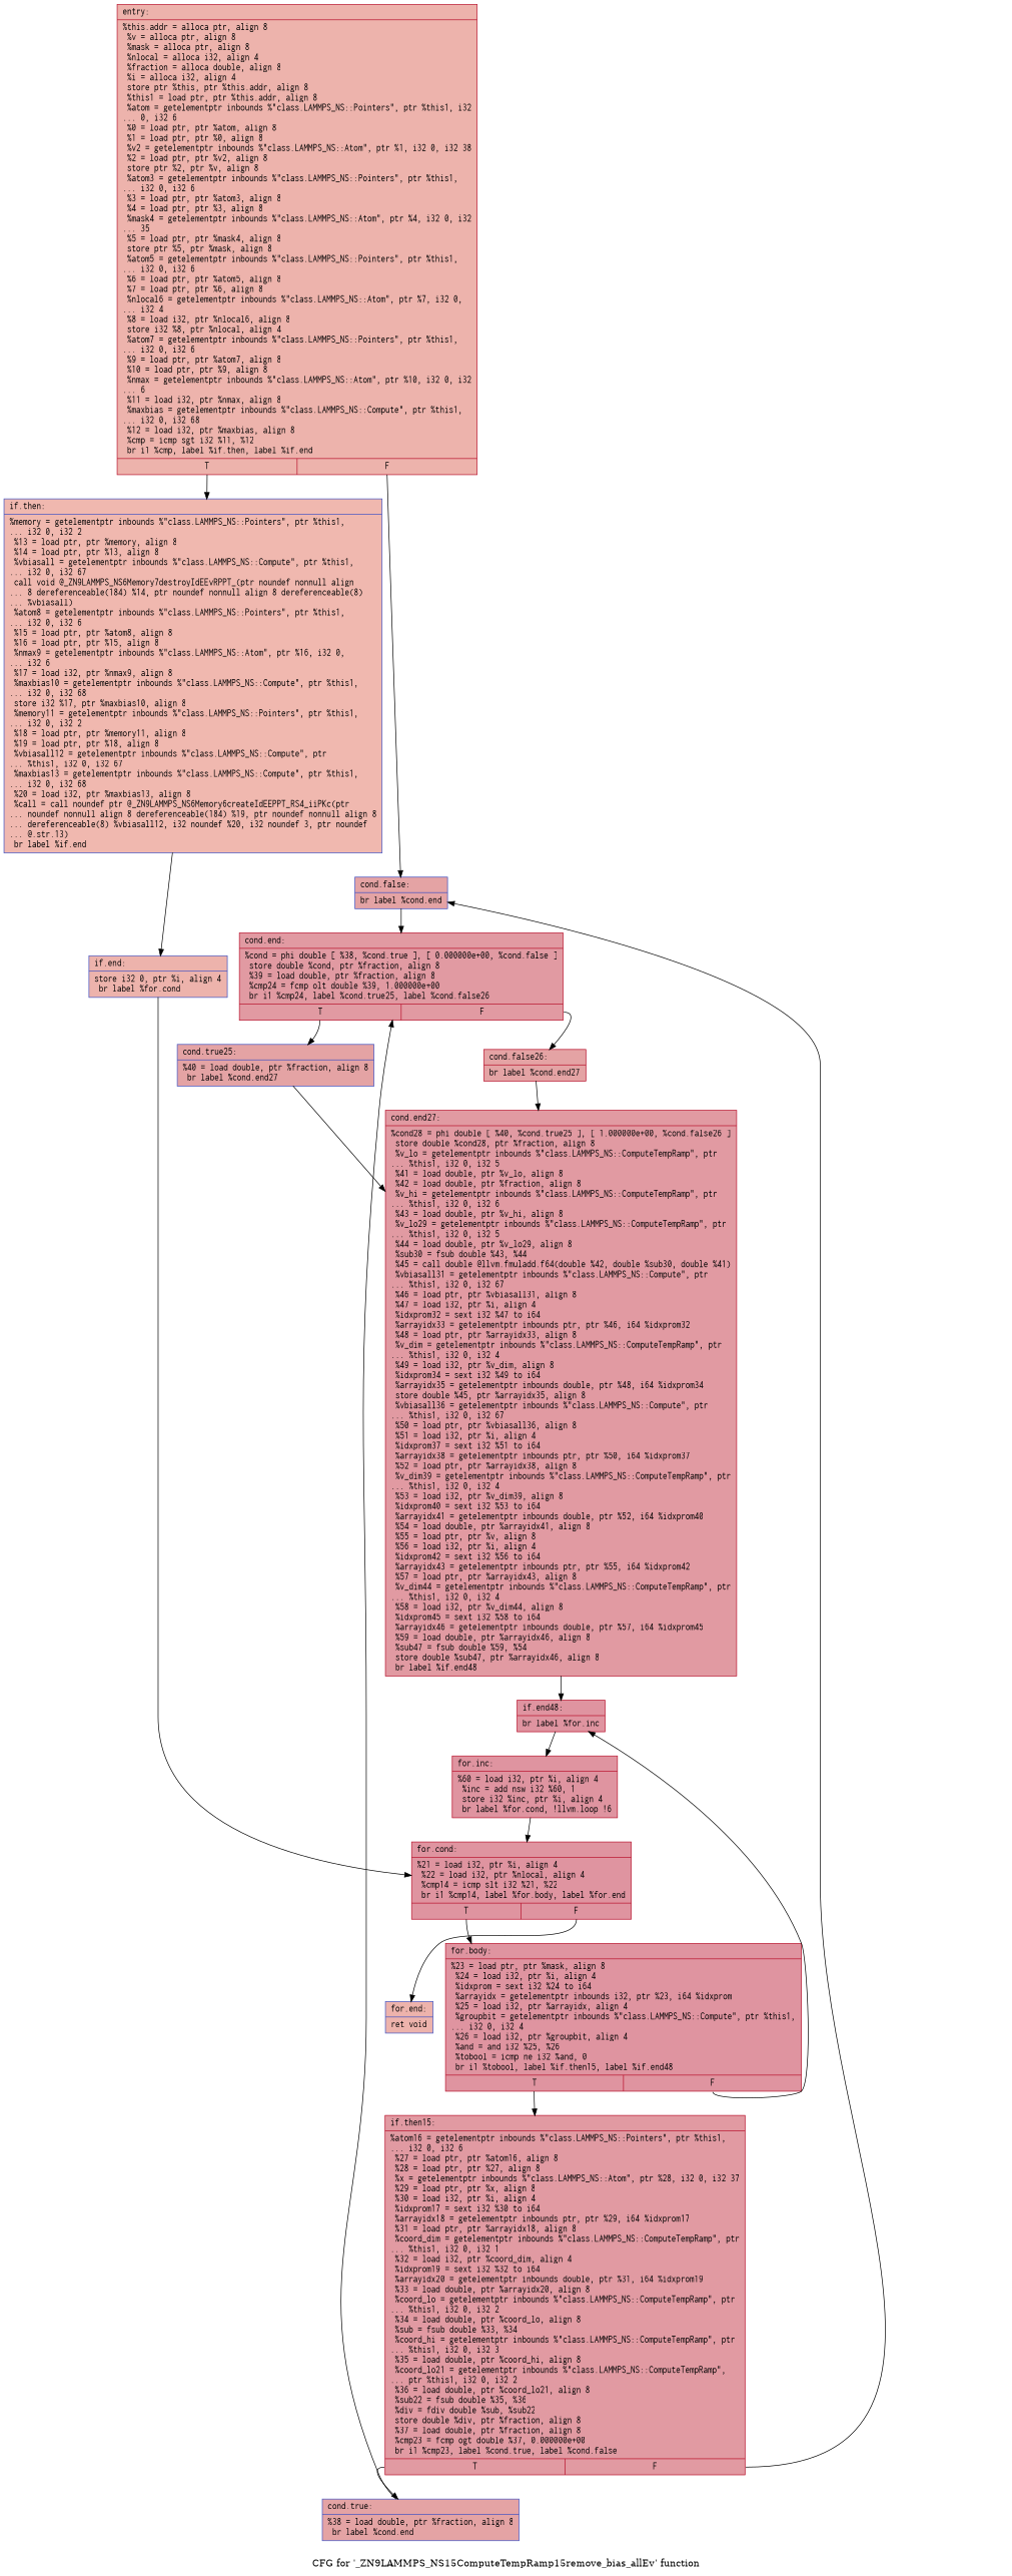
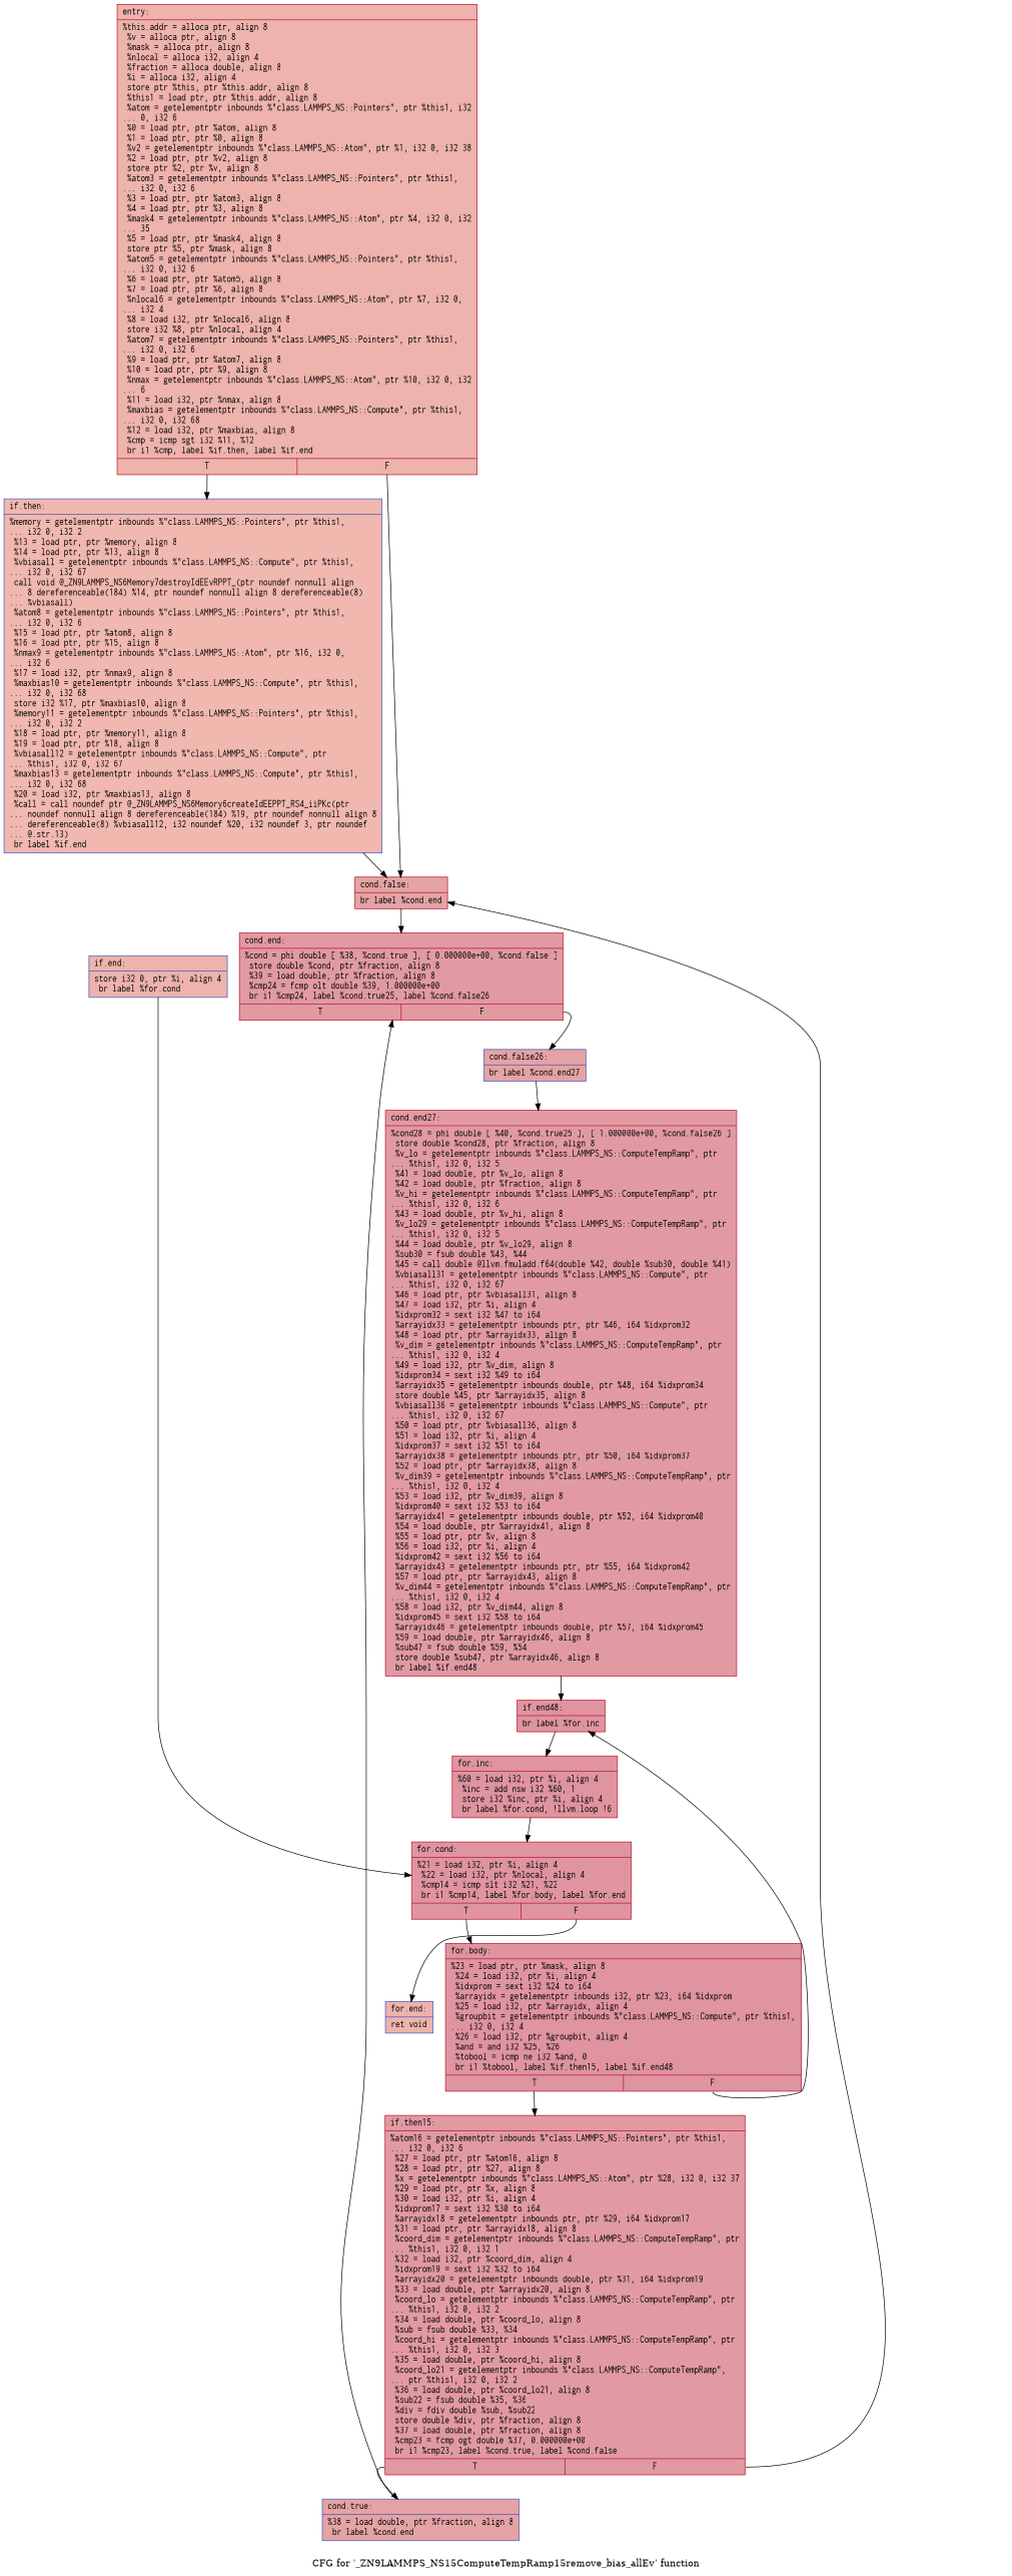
  digraph {
    label="CFG for '_ZN9LAMMPS_NS15ComputeTempRamp15remove_bias_allEv' function"
    node [color="#b70d28ff" fillcolor="#c32e3170" fontname=Courier shape=record style=filled]
    n1 [fillcolor="#d6524470" label="{entry:\l|  %this.addr = alloca ptr, align 8\l  %v = alloca ptr, align 8\l  %mask = alloca ptr, align 8\l  %nlocal = alloca i32, align 4\l  %fraction = alloca double, align 8\l  %i = alloca i32, align 4\l  store ptr %this, ptr %this.addr, align 8\l  %this1 = load ptr, ptr %this.addr, align 8\l  %atom = getelementptr inbounds %\"class.LAMMPS_NS::Pointers\", ptr %this1, i32\l... 0, i32 6\l  %0 = load ptr, ptr %atom, align 8\l  %1 = load ptr, ptr %0, align 8\l  %v2 = getelementptr inbounds %\"class.LAMMPS_NS::Atom\", ptr %1, i32 0, i32 38\l  %2 = load ptr, ptr %v2, align 8\l  store ptr %2, ptr %v, align 8\l  %atom3 = getelementptr inbounds %\"class.LAMMPS_NS::Pointers\", ptr %this1,\l... i32 0, i32 6\l  %3 = load ptr, ptr %atom3, align 8\l  %4 = load ptr, ptr %3, align 8\l  %mask4 = getelementptr inbounds %\"class.LAMMPS_NS::Atom\", ptr %4, i32 0, i32\l... 35\l  %5 = load ptr, ptr %mask4, align 8\l  store ptr %5, ptr %mask, align 8\l  %atom5 = getelementptr inbounds %\"class.LAMMPS_NS::Pointers\", ptr %this1,\l... i32 0, i32 6\l  %6 = load ptr, ptr %atom5, align 8\l  %7 = load ptr, ptr %6, align 8\l  %nlocal6 = getelementptr inbounds %\"class.LAMMPS_NS::Atom\", ptr %7, i32 0,\l... i32 4\l  %8 = load i32, ptr %nlocal6, align 8\l  store i32 %8, ptr %nlocal, align 4\l  %atom7 = getelementptr inbounds %\"class.LAMMPS_NS::Pointers\", ptr %this1,\l... i32 0, i32 6\l  %9 = load ptr, ptr %atom7, align 8\l  %10 = load ptr, ptr %9, align 8\l  %nmax = getelementptr inbounds %\"class.LAMMPS_NS::Atom\", ptr %10, i32 0, i32\l... 6\l  %11 = load i32, ptr %nmax, align 8\l  %maxbias = getelementptr inbounds %\"class.LAMMPS_NS::Compute\", ptr %this1,\l... i32 0, i32 68\l  %12 = load i32, ptr %maxbias, align 8\l  %cmp = icmp sgt i32 %11, %12\l  br i1 %cmp, label %if.then, label %if.end\l|{<s0>T|<s1>F}}"]
    n2 [color="#3d50c3ff" fillcolor="#dc5d4a70" label="{if.then:\l|  %memory = getelementptr inbounds %\"class.LAMMPS_NS::Pointers\", ptr %this1,\l... i32 0, i32 2\l  %13 = load ptr, ptr %memory, align 8\l  %14 = load ptr, ptr %13, align 8\l  %vbiasall = getelementptr inbounds %\"class.LAMMPS_NS::Compute\", ptr %this1,\l... i32 0, i32 67\l  call void @_ZN9LAMMPS_NS6Memory7destroyIdEEvRPPT_(ptr noundef nonnull align\l... 8 dereferenceable(184) %14, ptr noundef nonnull align 8 dereferenceable(8)\l... %vbiasall)\l  %atom8 = getelementptr inbounds %\"class.LAMMPS_NS::Pointers\", ptr %this1,\l... i32 0, i32 6\l  %15 = load ptr, ptr %atom8, align 8\l  %16 = load ptr, ptr %15, align 8\l  %nmax9 = getelementptr inbounds %\"class.LAMMPS_NS::Atom\", ptr %16, i32 0,\l... i32 6\l  %17 = load i32, ptr %nmax9, align 8\l  %maxbias10 = getelementptr inbounds %\"class.LAMMPS_NS::Compute\", ptr %this1,\l... i32 0, i32 68\l  store i32 %17, ptr %maxbias10, align 8\l  %memory11 = getelementptr inbounds %\"class.LAMMPS_NS::Pointers\", ptr %this1,\l... i32 0, i32 2\l  %18 = load ptr, ptr %memory11, align 8\l  %19 = load ptr, ptr %18, align 8\l  %vbiasall12 = getelementptr inbounds %\"class.LAMMPS_NS::Compute\", ptr\l... %this1, i32 0, i32 67\l  %maxbias13 = getelementptr inbounds %\"class.LAMMPS_NS::Compute\", ptr %this1,\l... i32 0, i32 68\l  %20 = load i32, ptr %maxbias13, align 8\l  %call = call noundef ptr @_ZN9LAMMPS_NS6Memory6createIdEEPPT_RS4_iiPKc(ptr\l... noundef nonnull align 8 dereferenceable(184) %19, ptr noundef nonnull align 8\l... dereferenceable(8) %vbiasall12, i32 noundef %20, i32 noundef 3, ptr noundef\l... @.str.13)\l  br label %if.end\l}"]
-   n3 [color="#3d50c3ff" label="{cond.false:\l|  br label %cond.end\l}"]
+   n3 [label="{cond.false:\l|  br label %cond.end\l}"]
    n4 [color="#3d50c3ff" fillcolor="#d6524470" label="{if.end:\l|  store i32 0, ptr %i, align 4\l  br label %for.cond\l}"]
    n5 [fillcolor="#b70d2870" label="{for.cond:\l|  %21 = load i32, ptr %i, align 4\l  %22 = load i32, ptr %nlocal, align 4\l  %cmp14 = icmp slt i32 %21, %22\l  br i1 %cmp14, label %for.body, label %for.end\l|{<s0>T|<s1>F}}"]
    n6 [fillcolor="#b70d2870" label="{for.body:\l|  %23 = load ptr, ptr %mask, align 8\l  %24 = load i32, ptr %i, align 4\l  %idxprom = sext i32 %24 to i64\l  %arrayidx = getelementptr inbounds i32, ptr %23, i64 %idxprom\l  %25 = load i32, ptr %arrayidx, align 4\l  %groupbit = getelementptr inbounds %\"class.LAMMPS_NS::Compute\", ptr %this1,\l... i32 0, i32 4\l  %26 = load i32, ptr %groupbit, align 4\l  %and = and i32 %25, %26\l  %tobool = icmp ne i32 %and, 0\l  br i1 %tobool, label %if.then15, label %if.end48\l|{<s0>T|<s1>F}}"]
    n7 [color="#3d50c3ff" fillcolor="#d6524470" label="{for.end:\l|  ret void\l}"]
    n8 [fillcolor="#bb1b2c70" label="{if.then15:\l|  %atom16 = getelementptr inbounds %\"class.LAMMPS_NS::Pointers\", ptr %this1,\l... i32 0, i32 6\l  %27 = load ptr, ptr %atom16, align 8\l  %28 = load ptr, ptr %27, align 8\l  %x = getelementptr inbounds %\"class.LAMMPS_NS::Atom\", ptr %28, i32 0, i32 37\l  %29 = load ptr, ptr %x, align 8\l  %30 = load i32, ptr %i, align 4\l  %idxprom17 = sext i32 %30 to i64\l  %arrayidx18 = getelementptr inbounds ptr, ptr %29, i64 %idxprom17\l  %31 = load ptr, ptr %arrayidx18, align 8\l  %coord_dim = getelementptr inbounds %\"class.LAMMPS_NS::ComputeTempRamp\", ptr\l... %this1, i32 0, i32 1\l  %32 = load i32, ptr %coord_dim, align 4\l  %idxprom19 = sext i32 %32 to i64\l  %arrayidx20 = getelementptr inbounds double, ptr %31, i64 %idxprom19\l  %33 = load double, ptr %arrayidx20, align 8\l  %coord_lo = getelementptr inbounds %\"class.LAMMPS_NS::ComputeTempRamp\", ptr\l... %this1, i32 0, i32 2\l  %34 = load double, ptr %coord_lo, align 8\l  %sub = fsub double %33, %34\l  %coord_hi = getelementptr inbounds %\"class.LAMMPS_NS::ComputeTempRamp\", ptr\l... %this1, i32 0, i32 3\l  %35 = load double, ptr %coord_hi, align 8\l  %coord_lo21 = getelementptr inbounds %\"class.LAMMPS_NS::ComputeTempRamp\",\l... ptr %this1, i32 0, i32 2\l  %36 = load double, ptr %coord_lo21, align 8\l  %sub22 = fsub double %35, %36\l  %div = fdiv double %sub, %sub22\l  store double %div, ptr %fraction, align 8\l  %37 = load double, ptr %fraction, align 8\l  %cmp23 = fcmp ogt double %37, 0.000000e+00\l  br i1 %cmp23, label %cond.true, label %cond.false\l|{<s0>T|<s1>F}}"]
    n9 [fillcolor="#b70d2870" label="{if.end48:\l|  br label %for.inc\l}"]
    n10 [color="#3d50c3ff" label="{cond.true:\l|  %38 = load double, ptr %fraction, align 8\l  br label %cond.end\l}"]
    n11 [fillcolor="#b70d2870" label="{for.inc:\l|  %60 = load i32, ptr %i, align 4\l  %inc = add nsw i32 %60, 1\l  store i32 %inc, ptr %i, align 4\l  br label %for.cond, !llvm.loop !6\l}"]
    n12 [fillcolor="#bb1b2c70" label="{cond.end:\l|  %cond = phi double [ %38, %cond.true ], [ 0.000000e+00, %cond.false ]\l  store double %cond, ptr %fraction, align 8\l  %39 = load double, ptr %fraction, align 8\l  %cmp24 = fcmp olt double %39, 1.000000e+00\l  br i1 %cmp24, label %cond.true25, label %cond.false26\l|{<s0>T|<s1>F}}"]
-   n13 [color="#3d50c3ff" label="{cond.true25:\l|  %40 = load double, ptr %fraction, align 8\l  br label %cond.end27\l}"]
-   n14 [label="{cond.false26:\l|  br label %cond.end27\l}"]
+   n14 [color="#3d50c3ff" label="{cond.false26:\l|  br label %cond.end27\l}"]
    n15 [fillcolor="#bb1b2c70" label="{cond.end27:\l|  %cond28 = phi double [ %40, %cond.true25 ], [ 1.000000e+00, %cond.false26 ]\l  store double %cond28, ptr %fraction, align 8\l  %v_lo = getelementptr inbounds %\"class.LAMMPS_NS::ComputeTempRamp\", ptr\l... %this1, i32 0, i32 5\l  %41 = load double, ptr %v_lo, align 8\l  %42 = load double, ptr %fraction, align 8\l  %v_hi = getelementptr inbounds %\"class.LAMMPS_NS::ComputeTempRamp\", ptr\l... %this1, i32 0, i32 6\l  %43 = load double, ptr %v_hi, align 8\l  %v_lo29 = getelementptr inbounds %\"class.LAMMPS_NS::ComputeTempRamp\", ptr\l... %this1, i32 0, i32 5\l  %44 = load double, ptr %v_lo29, align 8\l  %sub30 = fsub double %43, %44\l  %45 = call double @llvm.fmuladd.f64(double %42, double %sub30, double %41)\l  %vbiasall31 = getelementptr inbounds %\"class.LAMMPS_NS::Compute\", ptr\l... %this1, i32 0, i32 67\l  %46 = load ptr, ptr %vbiasall31, align 8\l  %47 = load i32, ptr %i, align 4\l  %idxprom32 = sext i32 %47 to i64\l  %arrayidx33 = getelementptr inbounds ptr, ptr %46, i64 %idxprom32\l  %48 = load ptr, ptr %arrayidx33, align 8\l  %v_dim = getelementptr inbounds %\"class.LAMMPS_NS::ComputeTempRamp\", ptr\l... %this1, i32 0, i32 4\l  %49 = load i32, ptr %v_dim, align 8\l  %idxprom34 = sext i32 %49 to i64\l  %arrayidx35 = getelementptr inbounds double, ptr %48, i64 %idxprom34\l  store double %45, ptr %arrayidx35, align 8\l  %vbiasall36 = getelementptr inbounds %\"class.LAMMPS_NS::Compute\", ptr\l... %this1, i32 0, i32 67\l  %50 = load ptr, ptr %vbiasall36, align 8\l  %51 = load i32, ptr %i, align 4\l  %idxprom37 = sext i32 %51 to i64\l  %arrayidx38 = getelementptr inbounds ptr, ptr %50, i64 %idxprom37\l  %52 = load ptr, ptr %arrayidx38, align 8\l  %v_dim39 = getelementptr inbounds %\"class.LAMMPS_NS::ComputeTempRamp\", ptr\l... %this1, i32 0, i32 4\l  %53 = load i32, ptr %v_dim39, align 8\l  %idxprom40 = sext i32 %53 to i64\l  %arrayidx41 = getelementptr inbounds double, ptr %52, i64 %idxprom40\l  %54 = load double, ptr %arrayidx41, align 8\l  %55 = load ptr, ptr %v, align 8\l  %56 = load i32, ptr %i, align 4\l  %idxprom42 = sext i32 %56 to i64\l  %arrayidx43 = getelementptr inbounds ptr, ptr %55, i64 %idxprom42\l  %57 = load ptr, ptr %arrayidx43, align 8\l  %v_dim44 = getelementptr inbounds %\"class.LAMMPS_NS::ComputeTempRamp\", ptr\l... %this1, i32 0, i32 4\l  %58 = load i32, ptr %v_dim44, align 8\l  %idxprom45 = sext i32 %58 to i64\l  %arrayidx46 = getelementptr inbounds double, ptr %57, i64 %idxprom45\l  %59 = load double, ptr %arrayidx46, align 8\l  %sub47 = fsub double %59, %54\l  store double %sub47, ptr %arrayidx46, align 8\l  br label %if.end48\l}"]
    n1 -> n2 [tailport=s0]
    n1 -> n3 [tailport=s1]
-   n2 -> n4
+   n2 -> n3
    n3 -> n12
    n4 -> n5
    n5 -> n6 [tailport=s0]
    n5 -> n7 [tailport=s1]
    n6 -> n8 [tailport=s0]
    n6 -> n9 [tailport=s1]
    n8 -> n3 [tailport=s1]
    n8 -> n10 [tailport=s0]
    n9 -> n11
    n10 -> n12
    n11 -> n5
-   n12 -> n13 [tailport=s0]
    n12 -> n14 [tailport=s1]
-   n13 -> n15
    n14 -> n15
    n15 -> n9
  }
